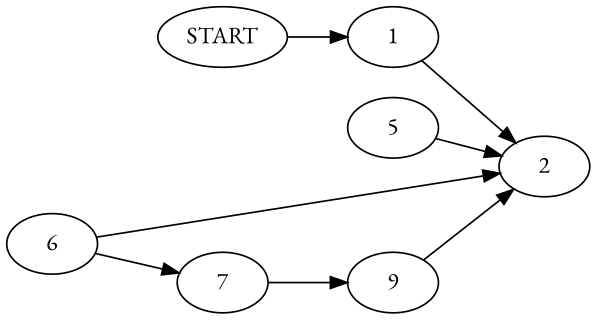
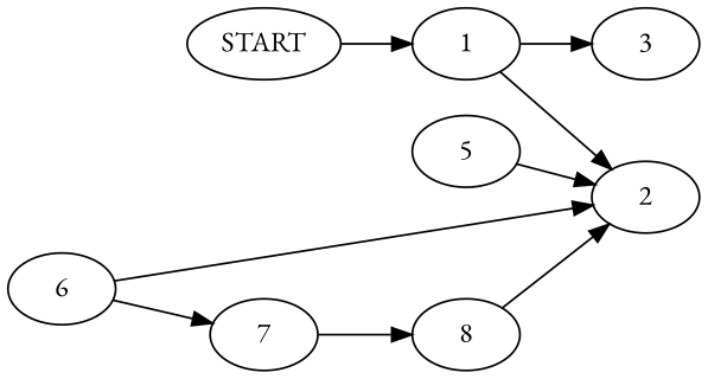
  digraph {
    fontname="EB Garamond"
    rankdir=LR
    node [fontname="EB Garamond"]
    edge [fontname="EB Garamond"]
    n1 [label=START]
    1
    2
+   3
    5
    6
    7
-   8 [label=9]
+   8
    n1 -> 1
    1 -> 2
+   1 -> 3
    5 -> 2
    6 -> 2
    6 -> 7
    7 -> 8
    8 -> 2
  }
